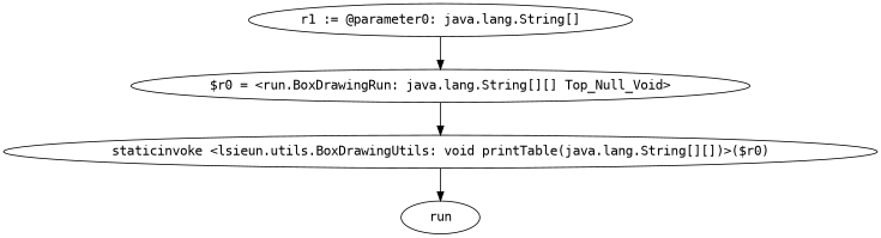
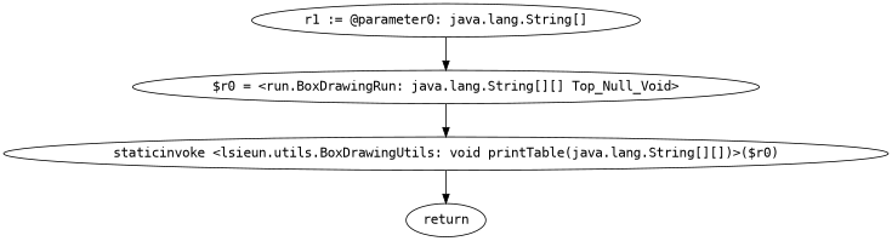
  digraph {
    fontname="DejaVu Sans Mono"
    node [fontname="DejaVu Sans Mono"]
    edge [fontname="DejaVu Sans Mono"]
    "r1 := @parameter0: java.lang.String[]"
    "$r0 = <run.BoxDrawingRun: java.lang.String[][] Top_Null_Void>"
    "staticinvoke <lsieun.utils.BoxDrawingUtils: void printTable(java.lang.String[][])>($r0)"
-   return [label=run]
+   return
    "r1 := @parameter0: java.lang.String[]" -> "$r0 = <run.BoxDrawingRun: java.lang.String[][] Top_Null_Void>"
    "$r0 = <run.BoxDrawingRun: java.lang.String[][] Top_Null_Void>" -> "staticinvoke <lsieun.utils.BoxDrawingUtils: void printTable(java.lang.String[][])>($r0)"
    "staticinvoke <lsieun.utils.BoxDrawingUtils: void printTable(java.lang.String[][])>($r0)" -> return
  }
